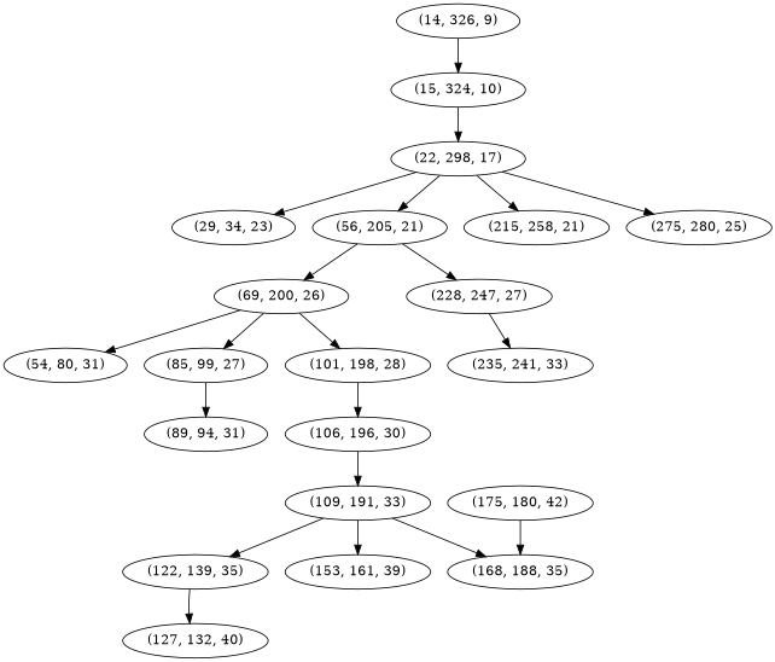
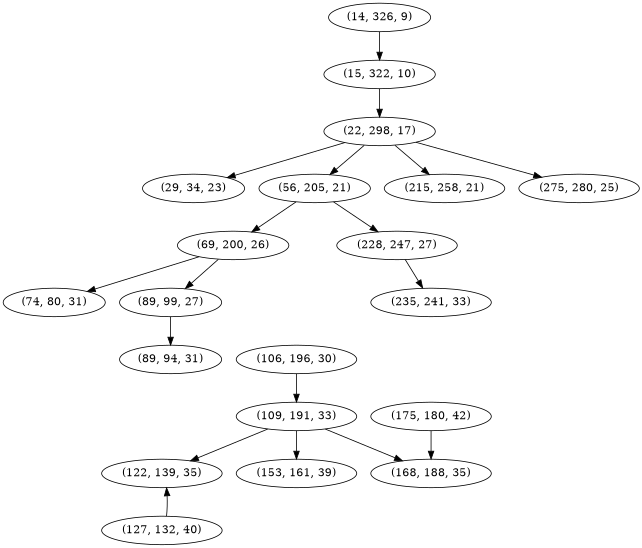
  digraph {
    "(14, 326, 9)"
-   "(15, 324, 10)"
+   "(15, 324, 10)" [label="(15, 322, 10)"]
    "(22, 298, 17)"
    "(29, 34, 23)"
    "(56, 205, 21)"
    "(215, 258, 21)"
    "(275, 280, 25)"
    "(69, 200, 26)"
    "(228, 247, 27)"
-   "(74, 80, 31)" [label="(54, 80, 31)"]
-   "(85, 99, 27)"
-   "(101, 198, 28)"
+   "(74, 80, 31)"
+   "(85, 99, 27)" [label="(89, 99, 27)"]
    "(89, 94, 31)"
    "(106, 196, 30)"
    "(109, 191, 33)"
    "(122, 139, 35)"
    "(153, 161, 39)"
    "(168, 188, 35)"
    "(127, 132, 40)"
    "(175, 180, 42)"
    "(235, 241, 33)"
    "(14, 326, 9)" -> "(15, 324, 10)"
    "(15, 324, 10)" -> "(22, 298, 17)"
    "(22, 298, 17)" -> "(29, 34, 23)"
    "(22, 298, 17)" -> "(56, 205, 21)"
    "(22, 298, 17)" -> "(215, 258, 21)"
    "(22, 298, 17)" -> "(275, 280, 25)"
    "(56, 205, 21)" -> "(69, 200, 26)"
    "(56, 205, 21)" -> "(228, 247, 27)"
    "(69, 200, 26)" -> "(74, 80, 31)"
    "(69, 200, 26)" -> "(85, 99, 27)"
-   "(69, 200, 26)" -> "(101, 198, 28)"
    "(228, 247, 27)" -> "(235, 241, 33)"
    "(85, 99, 27)" -> "(89, 94, 31)"
-   "(101, 198, 28)" -> "(106, 196, 30)"
    "(106, 196, 30)" -> "(109, 191, 33)"
    "(109, 191, 33)" -> "(122, 139, 35)"
    "(109, 191, 33)" -> "(153, 161, 39)"
    "(109, 191, 33)" -> "(168, 188, 35)"
-   "(122, 139, 35)" -> "(127, 132, 40)"
+   "(127, 132, 40)" -> "(122, 139, 35)"
    "(175, 180, 42)" -> "(168, 188, 35)"
  }
